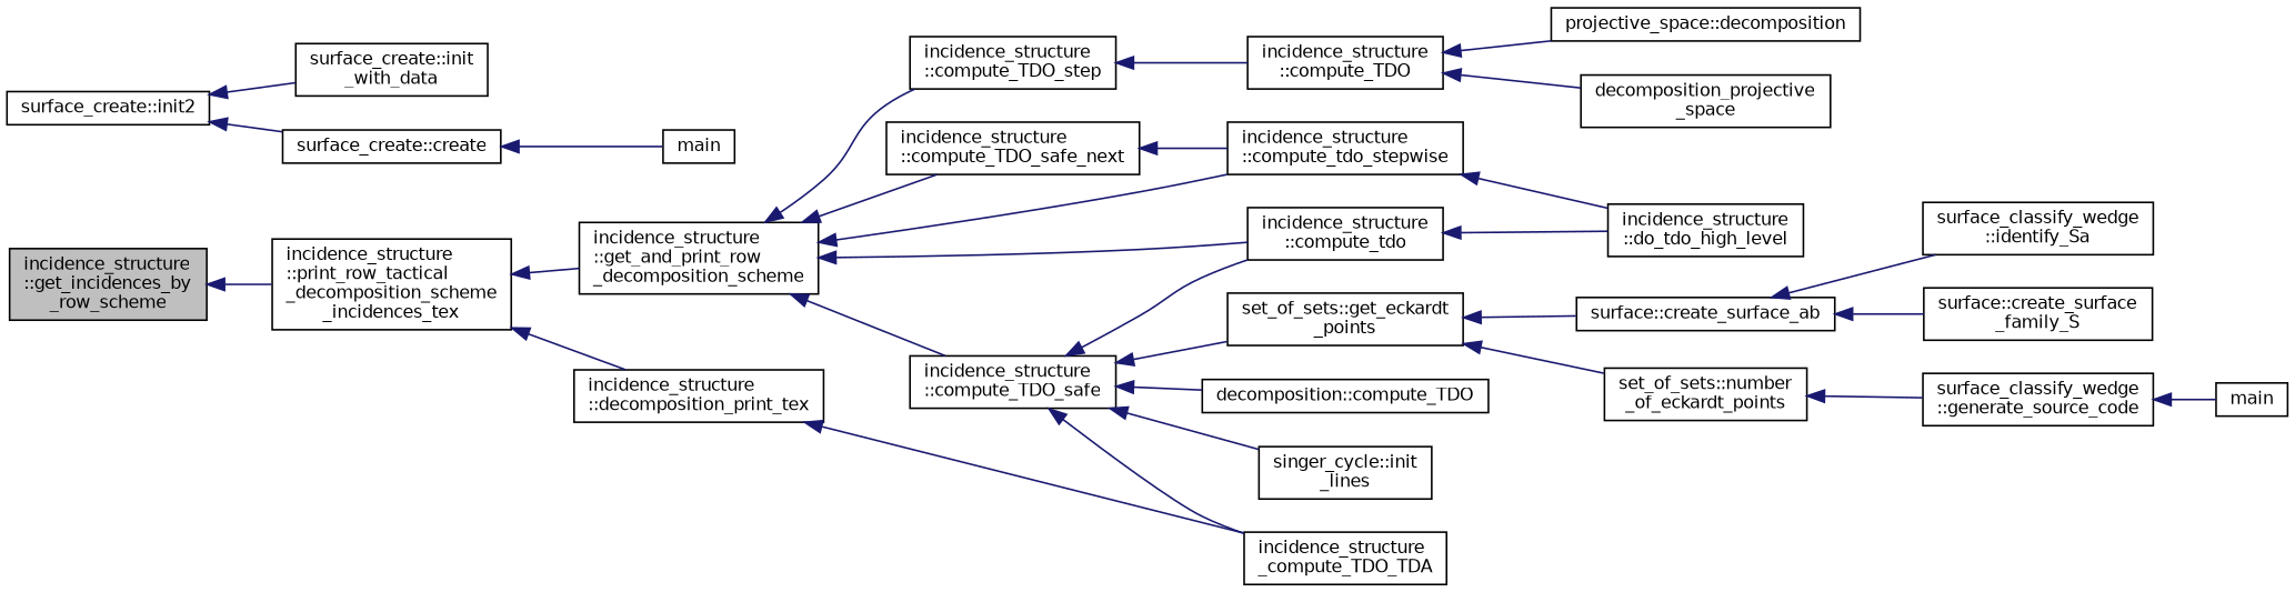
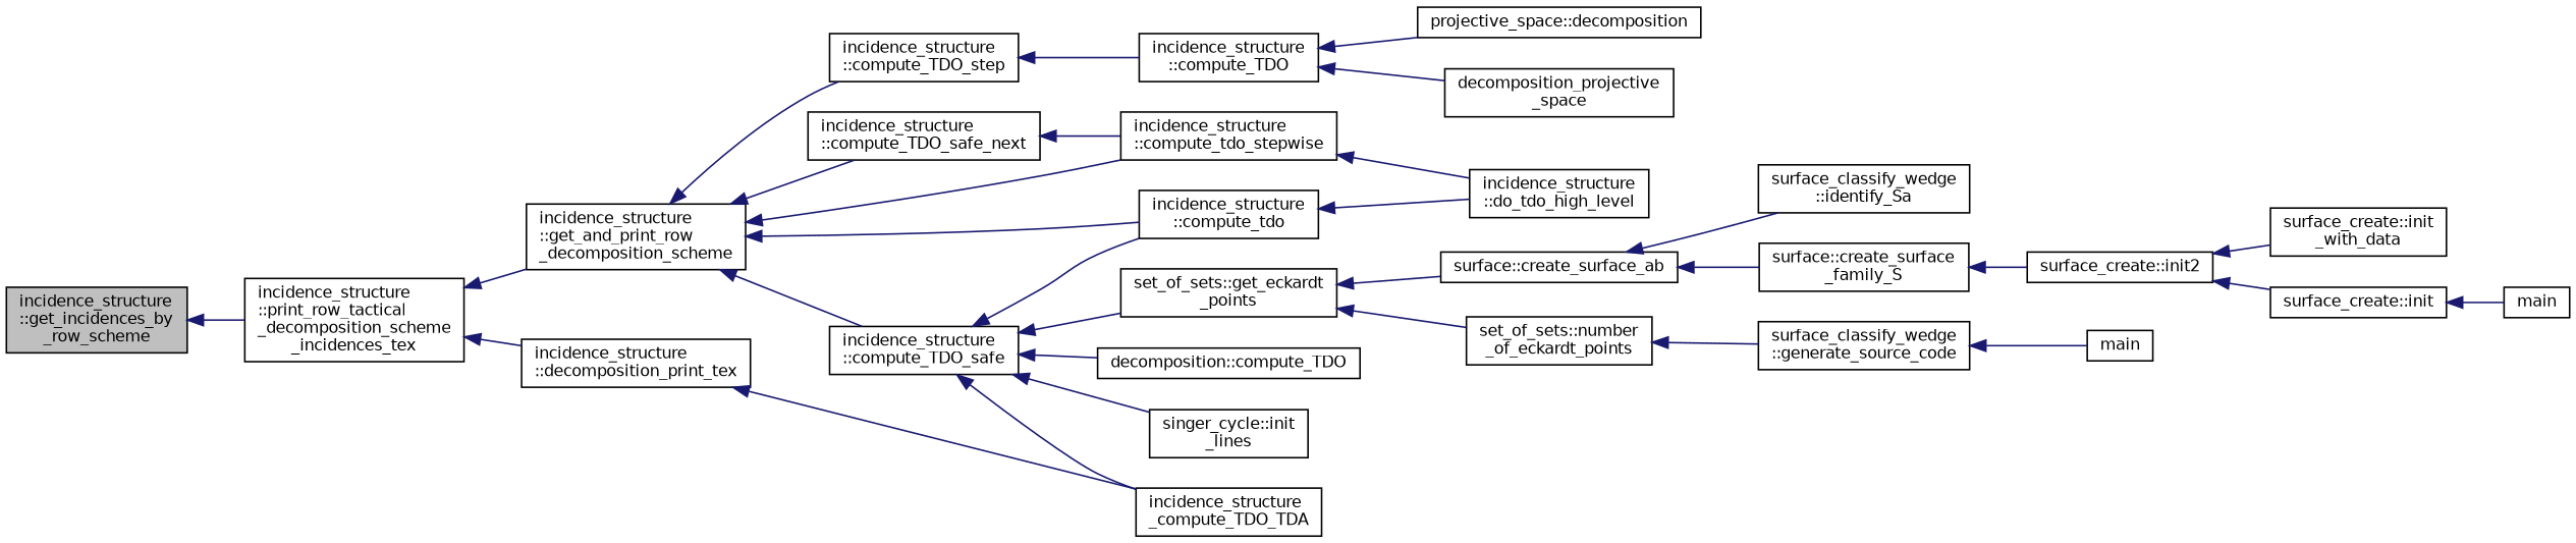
  digraph {
    rankdir=LR
    node [color=black fillcolor=white fontname=Helvetica fontsize=10 shape=record style=filled]
    edge [color=midnightblue dir=back fontname=Helvetica fontsize=10 labelfontname=Helvetica labelfontsize=10 style=solid]
    n1 [fillcolor=grey75 fontcolor=black height=0.2 label="incidence_structure\l::get_incidences_by\l_row_scheme" width=0.4]
    n2 [height=0.2 label="incidence_structure\l::print_row_tactical\l_decomposition_scheme\l_incidences_tex" width=0.4]
    n3 [height=0.2 label="incidence_structure\l::get_and_print_row\l_decomposition_scheme" width=0.4]
    n4 [height=0.2 label="incidence_structure\l::decomposition_print_tex" width=0.4]
    n5 [height=0.2 label="incidence_structure\l::compute_TDO_safe_next" width=0.4]
    n6 [height=0.2 label="incidence_structure\l::compute_tdo_stepwise" width=0.4]
    n7 [height=0.2 label="incidence_structure\l::compute_TDO_safe" width=0.4]
    n8 [height=0.2 label="incidence_structure\l::compute_tdo" width=0.4]
    n9 [height=0.2 label="incidence_structure\l::compute_TDO_step" width=0.4]
    n10 [height=0.2 label="incidence_structure\l_compute_TDO_TDA" width=0.4]
    n11 [height=0.2 label="incidence_structure\l::do_tdo_high_level" width=0.4]
    n12 [height=0.2 label="set_of_sets::get_eckardt\l_points" width=0.4]
    n13 [height=0.2 label="decomposition::compute_TDO" width=0.4]
    n14 [height=0.2 label="singer_cycle::init\l_lines" width=0.4]
    n15 [height=0.2 label="incidence_structure\l::compute_TDO" width=0.4]
    n16 [height=0.2 label="set_of_sets::number\l_of_eckardt_points" width=0.4]
    n17 [height=0.2 label="surface::create_surface_ab" width=0.4]
    n18 [height=0.2 label="surface_classify_wedge\l::generate_source_code" width=0.4]
    n19 [height=0.2 label="surface::create_surface\l_family_S" width=0.4]
    n20 [height=0.2 label="surface_classify_wedge\l::identify_Sa" width=0.4]
    n21 [height=0.2 label=main width=0.4]
    n22 [height=0.2 label="surface_create::init2" width=0.4]
    n23 [height=0.2 label="surface_create::init\l_with_data" width=0.4]
-   n24 [height=0.2 label="surface_create::create" width=0.4]
+   n24 [height=0.2 label="surface_create::init" width=0.4]
    n25 [height=0.2 label=main width=0.4]
    n26 [height=0.2 label="decomposition_projective\l_space" width=0.4]
    n27 [height=0.2 label="projective_space::decomposition" width=0.4]
    n1 -> n2
    n2 -> n3
    n2 -> n4
    n3 -> n5
    n3 -> n6
    n3 -> n7
    n3 -> n8
    n3 -> n9
    n4 -> n10
    n5 -> n6
    n6 -> n11
    n7 -> n8
    n7 -> n10
    n7 -> n12
    n7 -> n13
    n7 -> n14
    n8 -> n11
    n9 -> n15
    n12 -> n16
    n12 -> n17
    n15 -> n26
    n15 -> n27
    n16 -> n18
    n17 -> n19
    n17 -> n20
    n18 -> n21
+   n19 -> n22
    n22 -> n23
    n22 -> n24
    n24 -> n25
  }
